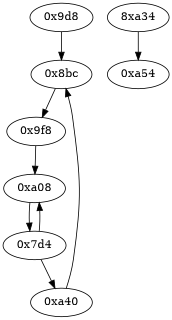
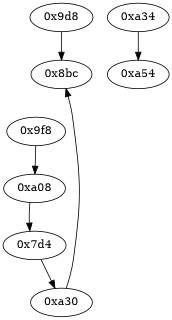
  digraph {
    "edge"="{}"
    file="/Users/mark/Documents//论文//第二篇论文//2018-08-24交论文后的备份/2019/CFG/basic-algorithms/floyd/1836_recovered.dot"
    "graph"="{u'file': u'/Users/mark/Documents//\u8bba\u6587//\u7b2c\u4e8c\u7bc7\u8bba\u6587//2018-08-24\u4ea4\u8bba\u6587\u540e\u7684\u5907\u4efd/2019/CFG/basic-algorithms/floyd/1836_recovered.dot'}"
    "node"="{u'opcode': u''}"
    "0x8bc" [opcode="[u'ldr', u'str', u'str', u'ldr', u'ldr', u'ldr', u'ldr']"]
    "0x9f8" [opcode="[u'ldr', u'mov', u'mov', u'b']"]
    "0xa08" [opcode="[u'ldr', u'ldr', u'bl', u'ldr', u'add', u'str', u'ldr', u'add', u'str', u'ldr', u'b']"]
    "0xa54" [opcode="[u'ldr', u'ldr', u'ldr', u'ldr', u'sub', u'mov', u'sub', u'pop']"]
    "0x7d4" [opcode="[u'str', u'str', u'ldr', u'ldr', u'ldr', u'ldr', u'b']"]
-   "0xa40" [opcode="[u'mov', u'bl', u'ldr', u'b']"]
+   "0xa40" [opcode="[u'mov', u'bl', u'ldr', u'b']" label="0xa30"]
    "0x9d8" [opcode="[u'ldr', u'b']"]
-   "0xa34" [opcode="[u'mov', u'mov', u'b']" label="8xa34"]
-   "0x8bc" -> "0x9f8"
+   "0xa34" [opcode="[u'mov', u'mov', u'b']"]
    "0x9f8" -> "0xa08"
    "0xa08" -> "0x7d4"
-   "0x7d4" -> "0xa08"
    "0x7d4" -> "0xa40"
    "0xa40" -> "0x8bc"
    "0x9d8" -> "0x8bc"
    "0xa34" -> "0xa54"
  }
